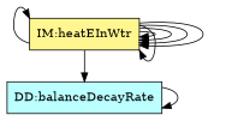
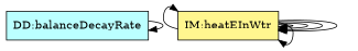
  digraph {
    node [color=black shape=box style=filled]
    edge [headport=rocTempSimpRC tailport=eBalanceOnWtrRC]
    n1 [fillcolor=paleturquoise1 label="DD:balanceDecayRate"]
    n2 [fillcolor=khaki1 label="IM:heatEInWtr"]
    subgraph sub_1 {
      rank=same
      n1
    }
    subgraph sub_2 {
      rank=same
      n2
    }
    subgraph sub_3 {
      rank=same
      n2
    }
    subgraph sub_4 {
      rank=same
      n2
    }
    n1 -> n1 [headport=tankVol tailport=wVol]
-   n2 -> n1 [headport=tauW]
    n2 -> n2 [headport=consThermECS tailport=rocTempSimpRC]
    n2 -> n2 [tailport=rocTempSimpRC]
    n2 -> n2 [headport=nwtnCoolingTM tailport=htFluxC]
    n2 -> n2
    n2 -> n2 [headport=htFluxC]
    n2 -> n2 [headport=sensHeat tailport=heatEInWtrIM]
  }
